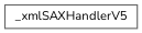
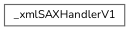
  digraph {
    rankdir=LR
    fontname=Nunito
-   n1 [color=grey40 fillcolor=white fontname=Nunito fontsize=10 height=0.2 label=_xmlSAXHandlerV5 shape=box style=filled width=0.4]
+   n1 [color=grey40 fillcolor=white fontname=Nunito fontsize=10 height=0.2 label=_xmlSAXHandlerV1 shape=box style=filled width=0.4]
  }
